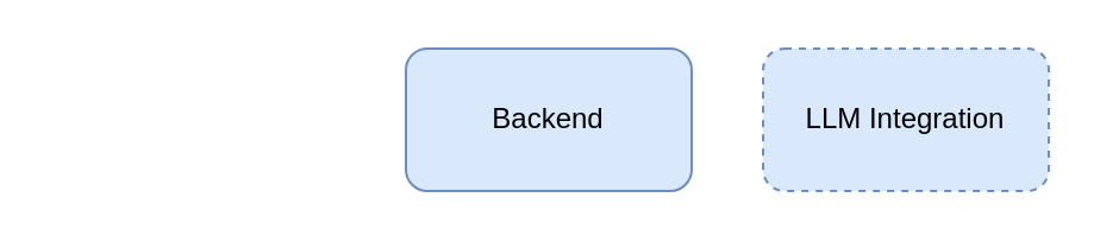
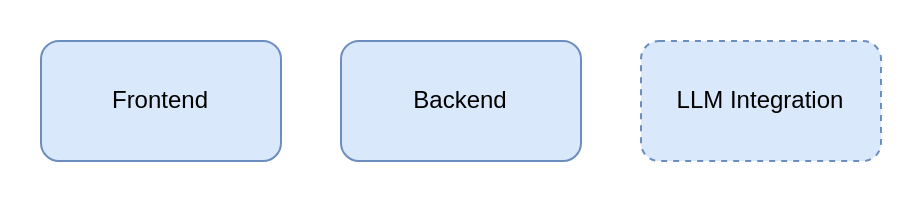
  <mxCell id="0" />
  <mxCell id="1" parent="0" />
+ <mxCell id="2" value="Frontend" style="rounded=1;whiteSpace=wrap;html=1;fillColor=#dae8fc;strokeColor=#6c8ebf;" vertex="1" parent="1"><mxGeometry x="20" y="20" width="120" height="60" as="geometry" /></mxCell>
  <mxCell id="3" value="Backend" style="rounded=1;whiteSpace=wrap;html=1;fillColor=#dae8fc;strokeColor=#6c8ebf;" vertex="1" parent="1"><mxGeometry x="170" y="20" width="120" height="60" as="geometry" /></mxCell>
  <mxCell id="4" value="LLM Integration" style="rounded=1;whiteSpace=wrap;html=1;fillColor=#dae8fc;strokeColor=#6c8ebf;dashed=1;" vertex="1" parent="1"><mxGeometry x="320" y="20" width="120" height="60" as="geometry" /></mxCell>
